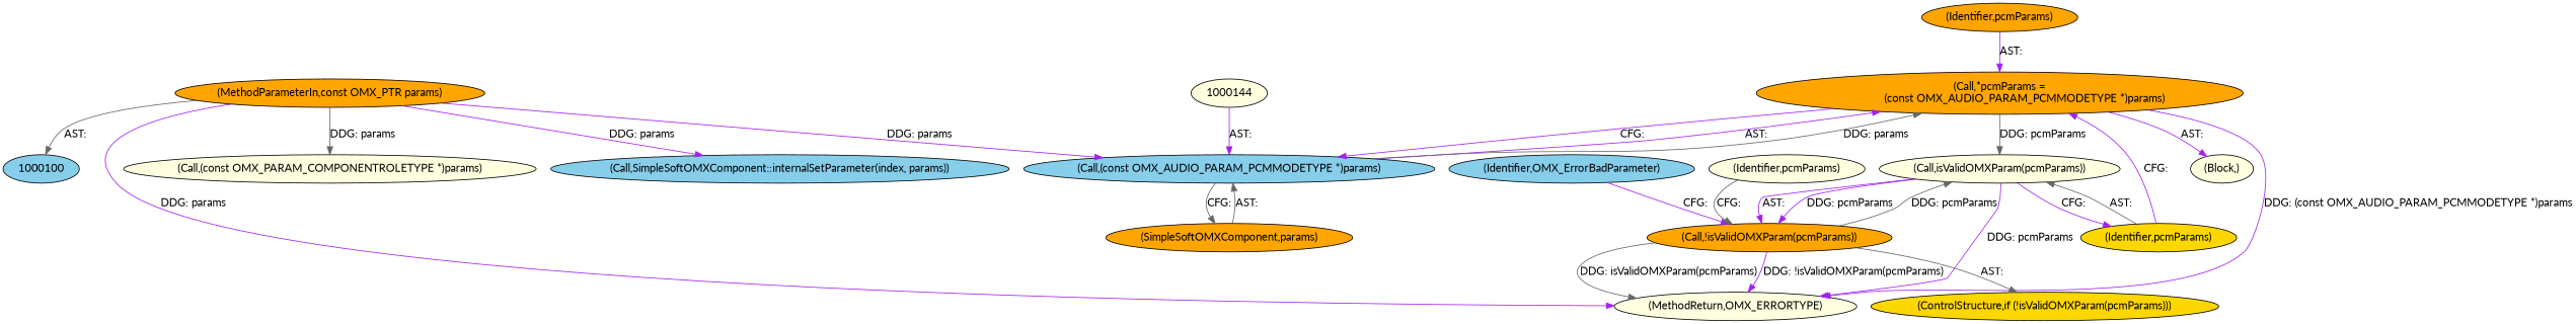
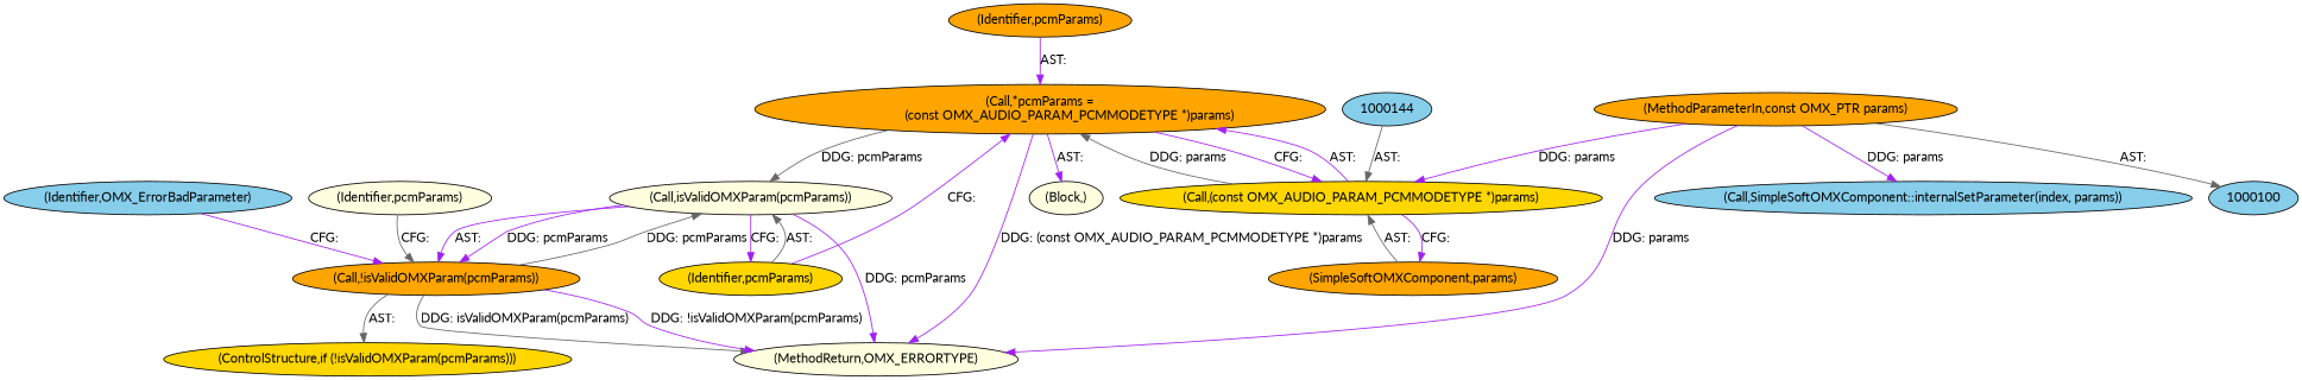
  digraph {
    fontname=Lato
    node [fillcolor=lightyellow fontname=Lato style=filled]
    edge [color=purple fontname=Lato]
    n1 [fillcolor=orange label="(Call,*pcmParams =\n                 (const OMX_AUDIO_PARAM_PCMMODETYPE *)params)"]
-   n2 [fillcolor=skyblue label="(Call,(const OMX_AUDIO_PARAM_PCMMODETYPE *)params)"]
+   n2 [fillcolor=gold label="(Call,(const OMX_AUDIO_PARAM_PCMMODETYPE *)params)"]
    n3 [label="(Call,isValidOMXParam(pcmParams))"]
    n4 [label="(Block,)"]
    n5 [label="(MethodReturn,OMX_ERRORTYPE)"]
    n6 [fillcolor=orange label="(SimpleSoftOMXComponent,params)"]
    n7 [fillcolor=orange label="(Call,!isValidOMXParam(pcmParams))"]
    n8 [fillcolor=gold label="(Identifier,pcmParams)"]
    n9 [fillcolor=orange label="(MethodParameterIn,const OMX_PTR params)"]
-   n10 [label="(Call,(const OMX_PARAM_COMPONENTROLETYPE *)params)"]
    n11 [fillcolor=skyblue label="(Call,SimpleSoftOMXComponent::internalSetParameter(index, params))"]
    1000100 [fillcolor=skyblue]
    n13 [fillcolor=gold label="(ControlStructure,if (!isValidOMXParam(pcmParams)))"]
    n14 [fillcolor=skyblue label="(Identifier,OMX_ErrorBadParameter)"]
    n15 [fillcolor=orange label="(Identifier,pcmParams)"]
    n16 [label="(Identifier,pcmParams)"]
-   1000144
+   1000144 [fillcolor=skyblue]
    n1 -> n2 [label="CFG: "]
    n1 -> n3 [color=gray40 label="DDG: pcmParams"]
    n1 -> n4 [label="AST: "]
    n1 -> n5 [label="DDG: (const OMX_AUDIO_PARAM_PCMMODETYPE *)params"]
    n2 -> n1 [label="AST: "]
    n2 -> n1 [color=gray40 label="DDG: params"]
-   n2 -> n6 [color=gray40 label="CFG: "]
+   n2 -> n6 [label="CFG: "]
    n3 -> n5 [label="DDG: pcmParams"]
    n3 -> n7 [label="AST: "]
    n3 -> n7 [label="DDG: pcmParams"]
    n3 -> n8 [label="CFG: "]
    n6 -> n2 [color=gray40 label="AST: "]
    n7 -> n3 [color=gray40 label="DDG: pcmParams"]
    n7 -> n5 [color=gray40 label="DDG: isValidOMXParam(pcmParams)"]
    n7 -> n5 [label="DDG: !isValidOMXParam(pcmParams)"]
    n7 -> n13 [color=gray40 label="AST: "]
    n8 -> n1 [label="CFG: "]
    n8 -> n3 [color=gray40 label="AST: "]
    n9 -> n2 [label="DDG: params"]
    n9 -> n5 [label="DDG: params"]
-   n9 -> n10 [color=gray40 label="DDG: params"]
    n9 -> n11 [label="DDG: params"]
    n9 -> 1000100 [color=gray40 label="AST: "]
    n14 -> n7 [label="CFG: "]
    n15 -> n1 [label="AST: "]
    n16 -> n7 [color=gray40 label="CFG: "]
-   1000144 -> n2 [label="AST: "]
+   1000144 -> n2 [color=gray40 label="AST: "]
  }
